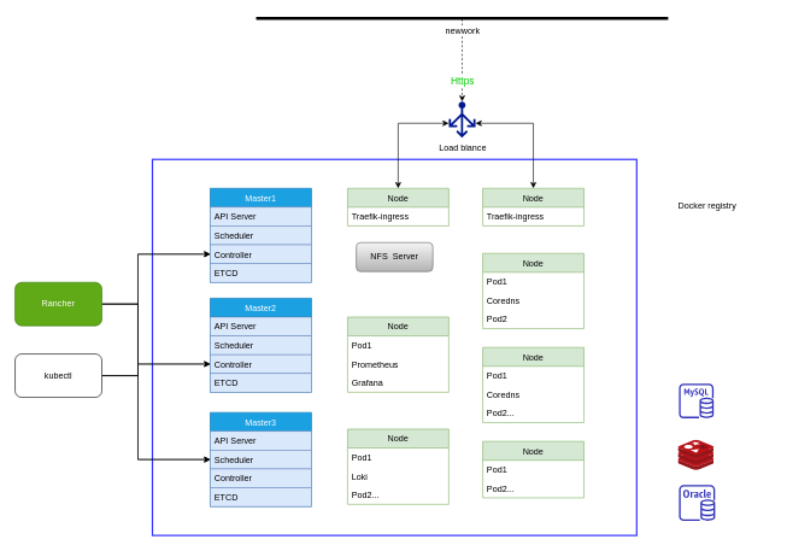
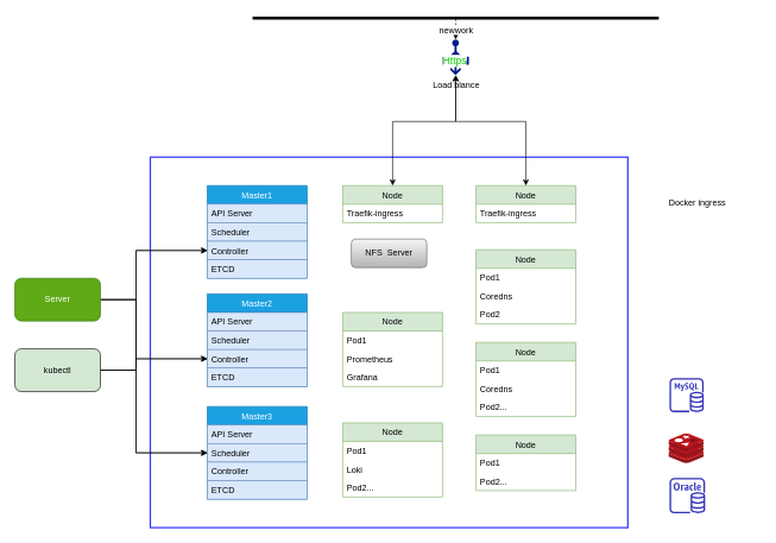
  <mxCell id="0" />
  <mxCell id="1" parent="0" />
  <mxCell id="2" value="" style="rounded=0;whiteSpace=wrap;html=1;rotation=0;strokeWidth=2;strokeColor=#3333FF;" parent="1" vertex="1"><mxGeometry x="210" y="220" width="670" height="520" as="geometry" /></mxCell>
  <mxCell id="3" value="Master1" style="swimlane;fontStyle=0;childLayout=stackLayout;horizontal=1;startSize=26;fillColor=#1ba1e2;horizontalStack=0;resizeParent=1;resizeParentMax=0;resizeLast=0;collapsible=1;marginBottom=0;strokeColor=#006EAF;fontColor=#ffffff;" parent="1" vertex="1"><mxGeometry x="290" y="260" width="140" height="130" as="geometry" /></mxCell>
  <mxCell id="4" value="API Server" style="text;strokeColor=#6c8ebf;fillColor=#dae8fc;align=left;verticalAlign=top;spacingLeft=4;spacingRight=4;overflow=hidden;rotatable=0;points=[[0,0.5],[1,0.5]];portConstraint=eastwest;" parent="3" vertex="1"><mxGeometry y="26" width="140" height="26" as="geometry" /></mxCell>
  <mxCell id="5" value="Scheduler" style="text;strokeColor=#6c8ebf;fillColor=#dae8fc;align=left;verticalAlign=top;spacingLeft=4;spacingRight=4;overflow=hidden;rotatable=0;points=[[0,0.5],[1,0.5]];portConstraint=eastwest;" parent="3" vertex="1"><mxGeometry y="52" width="140" height="26" as="geometry" /></mxCell>
  <mxCell id="6" value="Controller" style="text;strokeColor=#6c8ebf;fillColor=#dae8fc;align=left;verticalAlign=top;spacingLeft=4;spacingRight=4;overflow=hidden;rotatable=0;points=[[0,0.5],[1,0.5]];portConstraint=eastwest;" parent="3" vertex="1"><mxGeometry y="78" width="140" height="26" as="geometry" /></mxCell>
  <mxCell id="7" value="ETCD" style="text;strokeColor=#6c8ebf;fillColor=#dae8fc;align=left;verticalAlign=top;spacingLeft=4;spacingRight=4;overflow=hidden;rotatable=0;points=[[0,0.5],[1,0.5]];portConstraint=eastwest;" parent="3" vertex="1"><mxGeometry y="104" width="140" height="26" as="geometry" /></mxCell>
  <mxCell id="8" value="Master2" style="swimlane;fontStyle=0;childLayout=stackLayout;horizontal=1;startSize=26;fillColor=#1ba1e2;horizontalStack=0;resizeParent=1;resizeParentMax=0;resizeLast=0;collapsible=1;marginBottom=0;strokeColor=#006EAF;fontColor=#ffffff;" parent="1" vertex="1"><mxGeometry x="290" y="412" width="140" height="130" as="geometry" /></mxCell>
  <mxCell id="9" value="API Server" style="text;strokeColor=#6c8ebf;fillColor=#dae8fc;align=left;verticalAlign=top;spacingLeft=4;spacingRight=4;overflow=hidden;rotatable=0;points=[[0,0.5],[1,0.5]];portConstraint=eastwest;" parent="8" vertex="1"><mxGeometry y="26" width="140" height="26" as="geometry" /></mxCell>
  <mxCell id="10" value="Scheduler" style="text;strokeColor=#6c8ebf;fillColor=#dae8fc;align=left;verticalAlign=top;spacingLeft=4;spacingRight=4;overflow=hidden;rotatable=0;points=[[0,0.5],[1,0.5]];portConstraint=eastwest;" parent="8" vertex="1"><mxGeometry y="52" width="140" height="26" as="geometry" /></mxCell>
  <mxCell id="11" value="Controller" style="text;strokeColor=#6c8ebf;fillColor=#dae8fc;align=left;verticalAlign=top;spacingLeft=4;spacingRight=4;overflow=hidden;rotatable=0;points=[[0,0.5],[1,0.5]];portConstraint=eastwest;" parent="8" vertex="1"><mxGeometry y="78" width="140" height="26" as="geometry" /></mxCell>
  <mxCell id="12" value="ETCD" style="text;strokeColor=#6c8ebf;fillColor=#dae8fc;align=left;verticalAlign=top;spacingLeft=4;spacingRight=4;overflow=hidden;rotatable=0;points=[[0,0.5],[1,0.5]];portConstraint=eastwest;" parent="8" vertex="1"><mxGeometry y="104" width="140" height="26" as="geometry" /></mxCell>
  <mxCell id="13" value="Master3" style="swimlane;fontStyle=0;childLayout=stackLayout;horizontal=1;startSize=26;fillColor=#1ba1e2;horizontalStack=0;resizeParent=1;resizeParentMax=0;resizeLast=0;collapsible=1;marginBottom=0;strokeColor=#006EAF;fontColor=#ffffff;" parent="1" vertex="1"><mxGeometry x="290" y="570" width="140" height="130" as="geometry" /></mxCell>
  <mxCell id="14" value="API Server" style="text;strokeColor=#6c8ebf;fillColor=#dae8fc;align=left;verticalAlign=top;spacingLeft=4;spacingRight=4;overflow=hidden;rotatable=0;points=[[0,0.5],[1,0.5]];portConstraint=eastwest;" parent="13" vertex="1"><mxGeometry y="26" width="140" height="26" as="geometry" /></mxCell>
  <mxCell id="15" value="Scheduler" style="text;strokeColor=#6c8ebf;fillColor=#dae8fc;align=left;verticalAlign=top;spacingLeft=4;spacingRight=4;overflow=hidden;rotatable=0;points=[[0,0.5],[1,0.5]];portConstraint=eastwest;" parent="13" vertex="1"><mxGeometry y="52" width="140" height="26" as="geometry" /></mxCell>
  <mxCell id="16" value="Controller" style="text;strokeColor=#6c8ebf;fillColor=#dae8fc;align=left;verticalAlign=top;spacingLeft=4;spacingRight=4;overflow=hidden;rotatable=0;points=[[0,0.5],[1,0.5]];portConstraint=eastwest;" parent="13" vertex="1"><mxGeometry y="78" width="140" height="26" as="geometry" /></mxCell>
  <mxCell id="17" value="ETCD" style="text;strokeColor=#6c8ebf;fillColor=#dae8fc;align=left;verticalAlign=top;spacingLeft=4;spacingRight=4;overflow=hidden;rotatable=0;points=[[0,0.5],[1,0.5]];portConstraint=eastwest;" parent="13" vertex="1"><mxGeometry y="104" width="140" height="26" as="geometry" /></mxCell>
  <mxCell id="18" value="Node" style="swimlane;fontStyle=0;childLayout=stackLayout;horizontal=1;startSize=26;horizontalStack=0;resizeParent=1;resizeParentMax=0;resizeLast=0;collapsible=1;marginBottom=0;fillColor=#d5e8d4;strokeColor=#82b366;" parent="1" vertex="1"><mxGeometry x="480" y="260" width="140" height="52" as="geometry" /></mxCell>
  <mxCell id="19" value="Traefik-ingress" style="text;strokeColor=none;fillColor=none;align=left;verticalAlign=top;spacingLeft=4;spacingRight=4;overflow=hidden;rotatable=0;points=[[0,0.5],[1,0.5]];portConstraint=eastwest;" parent="18" vertex="1"><mxGeometry y="26" width="140" height="26" as="geometry" /></mxCell>
  <mxCell id="20" value="Node" style="swimlane;fontStyle=0;childLayout=stackLayout;horizontal=1;startSize=26;horizontalStack=0;resizeParent=1;resizeParentMax=0;resizeLast=0;collapsible=1;marginBottom=0;fillColor=#d5e8d4;strokeColor=#82b366;" parent="1" vertex="1"><mxGeometry x="667" y="260" width="140" height="52" as="geometry" /></mxCell>
  <mxCell id="21" value="Traefik-ingress" style="text;strokeColor=none;fillColor=none;align=left;verticalAlign=top;spacingLeft=4;spacingRight=4;overflow=hidden;rotatable=0;points=[[0,0.5],[1,0.5]];portConstraint=eastwest;" parent="20" vertex="1"><mxGeometry y="26" width="140" height="26" as="geometry" /></mxCell>
  <mxCell id="22" value="Node" style="swimlane;fontStyle=0;childLayout=stackLayout;horizontal=1;startSize=26;horizontalStack=0;resizeParent=1;resizeParentMax=0;resizeLast=0;collapsible=1;marginBottom=0;fillColor=#d5e8d4;strokeColor=#82b366;" parent="1" vertex="1"><mxGeometry x="667" y="350" width="140" height="104" as="geometry" /></mxCell>
  <mxCell id="23" value="Pod1" style="text;strokeColor=none;fillColor=none;align=left;verticalAlign=top;spacingLeft=4;spacingRight=4;overflow=hidden;rotatable=0;points=[[0,0.5],[1,0.5]];portConstraint=eastwest;" parent="22" vertex="1"><mxGeometry y="26" width="140" height="26" as="geometry" /></mxCell>
  <mxCell id="24" value="Coredns" style="text;strokeColor=none;fillColor=none;align=left;verticalAlign=top;spacingLeft=4;spacingRight=4;overflow=hidden;rotatable=0;points=[[0,0.5],[1,0.5]];portConstraint=eastwest;" parent="22" vertex="1"><mxGeometry y="52" width="140" height="26" as="geometry" /></mxCell>
  <mxCell id="25" value="Pod2" style="text;strokeColor=none;fillColor=none;align=left;verticalAlign=top;spacingLeft=4;spacingRight=4;overflow=hidden;rotatable=0;points=[[0,0.5],[1,0.5]];portConstraint=eastwest;" parent="22" vertex="1"><mxGeometry y="78" width="140" height="26" as="geometry" /></mxCell>
  <mxCell id="26" value="Node" style="swimlane;fontStyle=0;childLayout=stackLayout;horizontal=1;startSize=26;horizontalStack=0;resizeParent=1;resizeParentMax=0;resizeLast=0;collapsible=1;marginBottom=0;fillColor=#d5e8d4;strokeColor=#82b366;" parent="1" vertex="1"><mxGeometry x="667" y="480" width="140" height="104" as="geometry" /></mxCell>
  <mxCell id="27" value="Pod1" style="text;strokeColor=none;fillColor=none;align=left;verticalAlign=top;spacingLeft=4;spacingRight=4;overflow=hidden;rotatable=0;points=[[0,0.5],[1,0.5]];portConstraint=eastwest;" parent="26" vertex="1"><mxGeometry y="26" width="140" height="26" as="geometry" /></mxCell>
  <mxCell id="28" value="Coredns" style="text;strokeColor=none;fillColor=none;align=left;verticalAlign=top;spacingLeft=4;spacingRight=4;overflow=hidden;rotatable=0;points=[[0,0.5],[1,0.5]];portConstraint=eastwest;" parent="26" vertex="1"><mxGeometry y="52" width="140" height="26" as="geometry" /></mxCell>
  <mxCell id="29" value="Pod2..." style="text;strokeColor=none;fillColor=none;align=left;verticalAlign=top;spacingLeft=4;spacingRight=4;overflow=hidden;rotatable=0;points=[[0,0.5],[1,0.5]];portConstraint=eastwest;" parent="26" vertex="1"><mxGeometry y="78" width="140" height="26" as="geometry" /></mxCell>
  <mxCell id="30" value="Node" style="swimlane;fontStyle=0;childLayout=stackLayout;horizontal=1;startSize=26;horizontalStack=0;resizeParent=1;resizeParentMax=0;resizeLast=0;collapsible=1;marginBottom=0;fillColor=#d5e8d4;strokeColor=#82b366;" parent="1" vertex="1"><mxGeometry x="667" y="610" width="140" height="78" as="geometry" /></mxCell>
  <mxCell id="31" value="Pod1" style="text;strokeColor=none;fillColor=none;align=left;verticalAlign=top;spacingLeft=4;spacingRight=4;overflow=hidden;rotatable=0;points=[[0,0.5],[1,0.5]];portConstraint=eastwest;" parent="30" vertex="1"><mxGeometry y="26" width="140" height="26" as="geometry" /></mxCell>
  <mxCell id="32" value="Pod2..." style="text;strokeColor=none;fillColor=none;align=left;verticalAlign=top;spacingLeft=4;spacingRight=4;overflow=hidden;rotatable=0;points=[[0,0.5],[1,0.5]];portConstraint=eastwest;" parent="30" vertex="1"><mxGeometry y="52" width="140" height="26" as="geometry" /></mxCell>
  <mxCell id="33" value="NFS &amp;nbsp;Server" style="rounded=1;whiteSpace=wrap;html=1;gradientColor=#b3b3b3;fillColor=#f5f5f5;strokeColor=#666666;" parent="1" vertex="1"><mxGeometry x="492" y="335" width="106" height="40" as="geometry" /></mxCell>
  <mxCell id="34" style="edgeStyle=orthogonalEdgeStyle;rounded=0;orthogonalLoop=1;jettySize=auto;html=1;" parent="1" source="37" target="6" edge="1"><mxGeometry relative="1" as="geometry"><Array as="points"><mxPoint x="190" y="420" /><mxPoint x="190" y="351" /></Array></mxGeometry></mxCell>
  <mxCell id="35" style="edgeStyle=orthogonalEdgeStyle;rounded=0;orthogonalLoop=1;jettySize=auto;html=1;entryX=0;entryY=0.5;entryDx=0;entryDy=0;" parent="1" source="37" target="11" edge="1"><mxGeometry relative="1" as="geometry"><Array as="points"><mxPoint x="190" y="420" /><mxPoint x="190" y="503" /></Array></mxGeometry></mxCell>
  <mxCell id="36" style="edgeStyle=orthogonalEdgeStyle;rounded=0;orthogonalLoop=1;jettySize=auto;html=1;entryX=0;entryY=0.5;entryDx=0;entryDy=0;" parent="1" source="37" target="15" edge="1"><mxGeometry relative="1" as="geometry"><Array as="points"><mxPoint x="190" y="420" /><mxPoint x="190" y="635" /></Array></mxGeometry></mxCell>
- <mxCell id="37" value="Rancher" style="rounded=1;whiteSpace=wrap;html=1;fillColor=#60a917;strokeColor=#2D7600;fontColor=#ffffff;" parent="1" vertex="1"><mxGeometry x="20" y="390" width="120" height="60" as="geometry" /></mxCell>
+ <mxCell id="37" value="Server" style="rounded=1;whiteSpace=wrap;html=1;fillColor=#60a917;strokeColor=#2D7600;fontColor=#ffffff;" parent="1" vertex="1"><mxGeometry x="20" y="390" width="120" height="60" as="geometry" /></mxCell>
  <mxCell id="38" style="edgeStyle=orthogonalEdgeStyle;rounded=0;orthogonalLoop=1;jettySize=auto;html=1;" parent="1" source="41" target="6" edge="1"><mxGeometry relative="1" as="geometry"><Array as="points"><mxPoint x="190" y="519" /><mxPoint x="190" y="351" /></Array></mxGeometry></mxCell>
  <mxCell id="39" style="edgeStyle=orthogonalEdgeStyle;rounded=0;orthogonalLoop=1;jettySize=auto;html=1;entryX=0;entryY=0.5;entryDx=0;entryDy=0;" parent="1" source="41" target="11" edge="1"><mxGeometry relative="1" as="geometry"><Array as="points"><mxPoint x="190" y="519" /><mxPoint x="190" y="503" /></Array></mxGeometry></mxCell>
  <mxCell id="40" style="edgeStyle=orthogonalEdgeStyle;rounded=0;orthogonalLoop=1;jettySize=auto;html=1;entryX=0;entryY=0.5;entryDx=0;entryDy=0;" parent="1" source="41" target="15" edge="1"><mxGeometry relative="1" as="geometry"><Array as="points"><mxPoint x="190" y="519" /><mxPoint x="190" y="635" /></Array></mxGeometry></mxCell>
- <mxCell id="41" value="kubectl" style="rounded=1;whiteSpace=wrap;html=1;" parent="1" vertex="1"><mxGeometry x="20" y="489" width="120" height="60" as="geometry" /></mxCell>
+ <mxCell id="41" value="kubectl" style="rounded=1;whiteSpace=wrap;html=1;fillColor=#d5e8d4;" parent="1" vertex="1"><mxGeometry x="20" y="489" width="120" height="60" as="geometry" /></mxCell>
  <mxCell id="42" style="edgeStyle=orthogonalEdgeStyle;rounded=0;orthogonalLoop=1;jettySize=auto;html=1;startArrow=classic;startFill=1;" parent="1" source="44" target="18" edge="1"><mxGeometry relative="1" as="geometry"><Array as="points"><mxPoint x="550" y="170" /></Array></mxGeometry></mxCell>
  <mxCell id="43" style="edgeStyle=orthogonalEdgeStyle;rounded=0;orthogonalLoop=1;jettySize=auto;html=1;startArrow=classic;startFill=1;" parent="1" source="44" target="20" edge="1"><mxGeometry relative="1" as="geometry"><Array as="points"><mxPoint x="737" y="170" /></Array></mxGeometry></mxCell>
- <mxCell id="44" value="Load blance" style="aspect=fixed;pointerEvents=1;shadow=0;dashed=0;html=1;strokeColor=none;labelPosition=center;verticalLabelPosition=bottom;verticalAlign=top;align=center;fillColor=#00188D;shape=mxgraph.azure.load_balancer_generic" parent="1" vertex="1"><mxGeometry x="620" y="140" width="37" height="50" as="geometry" /></mxCell>
+ <mxCell id="44" value="Load blance" style="aspect=fixed;pointerEvents=1;shadow=0;dashed=0;html=1;strokeColor=none;labelPosition=center;verticalLabelPosition=bottom;verticalAlign=top;align=center;fillColor=#00188D;shape=mxgraph.azure.load_balancer_generic" parent="1" vertex="1"><mxGeometry x="620" y="55" width="37" height="50" as="geometry" /></mxCell>
  <mxCell id="45" style="edgeStyle=orthogonalEdgeStyle;rounded=0;orthogonalLoop=1;jettySize=auto;html=1;entryX=0.5;entryY=0;entryDx=0;entryDy=0;entryPerimeter=0;dashed=1;" parent="1" source="47" target="44" edge="1"><mxGeometry relative="1" as="geometry"><mxPoint x="648.5" y="-19" as="sourcePoint" /><Array as="points" /></mxGeometry></mxCell>
  <mxCell id="46" value="Https&lt;br style=&quot;font-size: 14px;&quot;&gt;" style="edgeLabel;html=1;align=center;verticalAlign=middle;resizable=0;points=[];fontSize=14;fontColor=#00CC00;" parent="45" vertex="1" connectable="0"><mxGeometry x="-0.143" y="1" relative="1" as="geometry"><mxPoint x="-1" y="35" as="offset" /></mxGeometry></mxCell>
  <mxCell id="47" value="newwork" style="line;strokeWidth=4;html=1;perimeter=backbonePerimeter;points=[];outlineConnect=0;fontColor=#000000;" parent="1" vertex="1"><mxGeometry x="353.5" y="20" width="570" height="10" as="geometry" /></mxCell>
  <mxCell id="48" value="" style="outlineConnect=0;fontColor=#232F3E;gradientColor=none;fillColor=#3334B9;strokeColor=none;dashed=0;verticalLabelPosition=bottom;verticalAlign=top;align=center;html=1;fontSize=12;fontStyle=0;aspect=fixed;pointerEvents=1;shape=mxgraph.aws4.rds_mysql_instance;" parent="1" vertex="1"><mxGeometry x="938.5" y="530" width="48" height="48" as="geometry" /></mxCell>
  <mxCell id="49" value="" style="aspect=fixed;html=1;points=[];align=center;image;fontSize=12;image=img/lib/mscae/Cache_Redis_Product.svg;fontColor=#000000;" parent="1" vertex="1"><mxGeometry x="937.5" y="608" width="50" height="42" as="geometry" /></mxCell>
  <mxCell id="50" value="" style="outlineConnect=0;fontColor=#232F3E;gradientColor=none;fillColor=#3334B9;strokeColor=none;dashed=0;verticalLabelPosition=bottom;verticalAlign=top;align=center;html=1;fontSize=12;fontStyle=0;aspect=fixed;pointerEvents=1;shape=mxgraph.aws4.rds_oracle_instance;" parent="1" vertex="1"><mxGeometry x="938.5" y="670" width="50" height="50" as="geometry" /></mxCell>
  <mxCell id="51" value="Node" style="swimlane;fontStyle=0;childLayout=stackLayout;horizontal=1;startSize=26;horizontalStack=0;resizeParent=1;resizeParentMax=0;resizeLast=0;collapsible=1;marginBottom=0;fillColor=#d5e8d4;strokeColor=#82b366;" parent="1" vertex="1"><mxGeometry x="480" y="438" width="140" height="104" as="geometry" /></mxCell>
  <mxCell id="52" value="Pod1" style="text;strokeColor=none;fillColor=none;align=left;verticalAlign=top;spacingLeft=4;spacingRight=4;overflow=hidden;rotatable=0;points=[[0,0.5],[1,0.5]];portConstraint=eastwest;" parent="51" vertex="1"><mxGeometry y="26" width="140" height="26" as="geometry" /></mxCell>
  <mxCell id="53" value="Prometheus" style="text;strokeColor=none;fillColor=none;align=left;verticalAlign=top;spacingLeft=4;spacingRight=4;overflow=hidden;rotatable=0;points=[[0,0.5],[1,0.5]];portConstraint=eastwest;" parent="51" vertex="1"><mxGeometry y="52" width="140" height="26" as="geometry" /></mxCell>
  <mxCell id="54" value="Grafana" style="text;strokeColor=none;fillColor=none;align=left;verticalAlign=top;spacingLeft=4;spacingRight=4;overflow=hidden;rotatable=0;points=[[0,0.5],[1,0.5]];portConstraint=eastwest;" parent="51" vertex="1"><mxGeometry y="78" width="140" height="26" as="geometry" /></mxCell>
  <mxCell id="55" value="Node" style="swimlane;fontStyle=0;childLayout=stackLayout;horizontal=1;startSize=26;horizontalStack=0;resizeParent=1;resizeParentMax=0;resizeLast=0;collapsible=1;marginBottom=0;fillColor=#d5e8d4;strokeColor=#82b366;" parent="1" vertex="1"><mxGeometry x="480" y="593" width="140" height="104" as="geometry" /></mxCell>
  <mxCell id="56" value="Pod1" style="text;strokeColor=none;fillColor=none;align=left;verticalAlign=top;spacingLeft=4;spacingRight=4;overflow=hidden;rotatable=0;points=[[0,0.5],[1,0.5]];portConstraint=eastwest;" parent="55" vertex="1"><mxGeometry y="26" width="140" height="26" as="geometry" /></mxCell>
  <mxCell id="57" value="Loki" style="text;strokeColor=none;fillColor=none;align=left;verticalAlign=top;spacingLeft=4;spacingRight=4;overflow=hidden;rotatable=0;points=[[0,0.5],[1,0.5]];portConstraint=eastwest;" parent="55" vertex="1"><mxGeometry y="52" width="140" height="26" as="geometry" /></mxCell>
  <mxCell id="58" value="Pod2..." style="text;strokeColor=none;fillColor=none;align=left;verticalAlign=top;spacingLeft=4;spacingRight=4;overflow=hidden;rotatable=0;points=[[0,0.5],[1,0.5]];portConstraint=eastwest;" parent="55" vertex="1"><mxGeometry y="78" width="140" height="26" as="geometry" /></mxCell>
- <mxCell id="59" value="Docker registry" style="shape=image;verticalLabelPosition=bottom;labelBackgroundColor=#ffffff;verticalAlign=top;aspect=fixed;imageAspect=0;image=https://goharbor.io/img/logos/harbor-horizontal-color.png;" parent="1" vertex="1"><mxGeometry x="890" y="220" width="175.68" height="50" as="geometry" /></mxCell>
+ <mxCell id="59" value="Docker ingress" style="shape=image;verticalLabelPosition=bottom;labelBackgroundColor=#ffffff;verticalAlign=top;aspect=fixed;imageAspect=0;image=https://goharbor.io/img/logos/harbor-horizontal-color.png;" parent="1" vertex="1"><mxGeometry x="890" y="220" width="175.68" height="50" as="geometry" /></mxCell>
